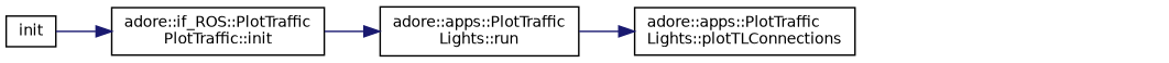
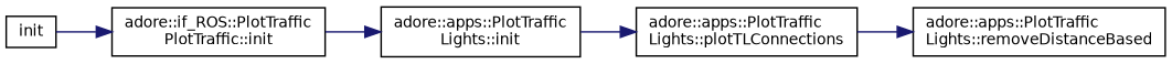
  digraph {
    rankdir=RL
    node [color=black fillcolor=white fontname=Helvetica fontsize=10 shape=record style=filled]
    edge [color=midnightblue dir=back fontname=Helvetica fontsize=10 labelfontname=Helvetica labelfontsize=10 style=solid]
    n1 [height=0.2 label="adore::apps::PlotTraffic\lLights::plotTLConnections" width=0.4]
-   n2 [height=0.2 label="adore::apps::PlotTraffic\lLights::run" width=0.4]
+   n2 [height=0.2 label="adore::apps::PlotTraffic\lLights::init" width=0.4]
+   n3 [height=0.2 label="adore::apps::PlotTraffic\lLights::removeDistanceBased" width=0.4]
    n4 [height=0.2 label="adore::if_ROS::PlotTraffic\lPlotTraffic::init" width=0.4]
    n5 [height=0.2 label=init width=0.4]
    n1 -> n2
    n2 -> n4
+   n3 -> n1
    n4 -> n5
  }
